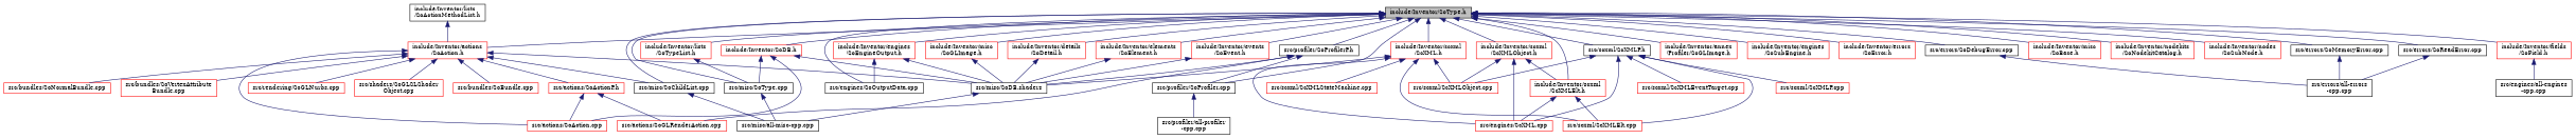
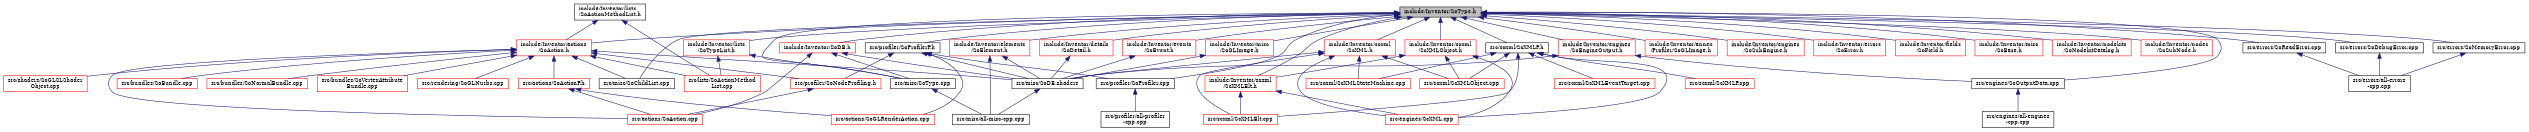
  digraph {
    fontname="DejaVu Serif"
    node [color=red fillcolor=white fontname="DejaVu Serif" fontsize=10 shape=record style=filled]
    edge [color=midnightblue dir=back fontname="DejaVu Serif" fontsize=10 labelfontname=Helvetica labelfontsize=10 style=solid]
    n1 [color=black fillcolor=grey75 fontcolor=black height=0.2 label="include/Inventor/SoType.h" width=0.4]
    n2 [color=black height=0.2 label="src/engines/SoOutputData.cpp" width=0.4]
    n3 [color=black height=0.2 label="src/errors/SoDebugError.cpp" width=0.4]
    n4 [color=black height=0.2 label="src/errors/SoMemoryError.cpp" width=0.4]
    n5 [color=black height=0.2 label="src/errors/SoReadError.cpp" width=0.4]
    n6 [color=black height=0.2 label="src/misc/SoType.cpp" width=0.4]
    n7 [color=black height=0.2 label="src/profiler/SoProfiler.cpp" width=0.4]
    n8 [color=black height=0.2 label="src/profiler/SoProfilerP.h" width=0.4]
    n9 [color=black height=0.2 label="src/scxml/ScXMLP.h" width=0.4]
    n10 [height=0.2 label="include/Inventor/actions\l/SoAction.h" width=0.4]
    n11 [height=0.2 label="include/Inventor/annex\l/Profiler/SoGLImage.h" width=0.4]
    n12 [height=0.2 label="include/Inventor/details\l/SoDetail.h" width=0.4]
    n13 [height=0.2 label="include/Inventor/elements\l/SoElement.h" width=0.4]
    n14 [height=0.2 label="include/Inventor/engines\l/SoEngineOutput.h" width=0.4]
    n15 [height=0.2 label="include/Inventor/engines\l/SoSubEngine.h" width=0.4]
    n16 [height=0.2 label="include/Inventor/errors\l/SoError.h" width=0.4]
    n17 [height=0.2 label="include/Inventor/events\l/SoEvent.h" width=0.4]
    n18 [height=0.2 label="include/Inventor/fields\l/SoField.h" width=0.4]
    n19 [height=0.2 label="include/Inventor/lists\l/SoTypeList.h" width=0.4]
    n20 [height=0.2 label="include/Inventor/misc\l/SoBase.h" width=0.4]
    n21 [height=0.2 label="include/Inventor/misc\l/SoGLImage.h" width=0.4]
    n22 [height=0.2 label="include/Inventor/nodekits\l/SoNodekitCatalog.h" width=0.4]
    n23 [height=0.2 label="include/Inventor/nodes\l/SoSubNode.h" width=0.4]
    n24 [height=0.2 label="include/Inventor/scxml\l/ScXML.h" width=0.4]
    n25 [height=0.2 label="include/Inventor/scxml\l/ScXMLElt.h" width=0.4]
    n26 [height=0.2 label="include/Inventor/scxml\l/ScXMLObject.h" width=0.4]
    n27 [height=0.2 label="include/Inventor/SoDB.h" width=0.4]
    n28 [color=black height=0.2 label="src/misc/SoChildList.cpp" width=0.4]
    n29 [color=black height=0.2 label="src/engines/all-engines\l-cpp.cpp" width=0.4]
    n30 [color=black height=0.2 label="src/errors/all-errors\l-cpp.cpp" width=0.4]
    n31 [color=black height=0.2 label="src/misc/all-misc-cpp.cpp" width=0.4]
    n32 [color=black height=0.2 label="src/profiler/all-profiler\l-cpp.cpp" width=0.4]
    n33 [height=0.2 label="src/actions/SoGLRenderAction.cpp" width=0.4]
    n34 [color=black height=0.2 label="src/misc/SoDB.shaders" width=0.4]
+   n35 [height=0.2 label="src/profiler/SoNodeProfiling.h" width=0.4]
    n36 [height=0.2 label="src/engines/ScXML.cpp" width=0.4]
    n37 [height=0.2 label="src/scxml/ScXMLElt.cpp" width=0.4]
    n38 [height=0.2 label="src/scxml/ScXMLEventTarget.cpp" width=0.4]
    n39 [height=0.2 label="src/scxml/ScXMLObject.cpp" width=0.4]
    n40 [height=0.2 label="src/scxml/ScXMLP.cpp" width=0.4]
    n41 [height=0.2 label="src/scxml/ScXMLStateMachine.cpp" width=0.4]
    n42 [height=0.2 label="src/actions/SoAction.cpp" width=0.4]
    n43 [height=0.2 label="src/actions/SoActionP.h" width=0.4]
    n44 [height=0.2 label="src/bundles/SoBundle.cpp" width=0.4]
    n45 [height=0.2 label="src/bundles/SoNormalBundle.cpp" width=0.4]
    n46 [height=0.2 label="src/bundles/SoVertexAttribute\lBundle.cpp" width=0.4]
+   n47 [height=0.2 label="src/lists/SoActionMethod\lList.cpp" width=0.4]
    n48 [height=0.2 label="src/rendering/SoGLNurbs.cpp" width=0.4]
    n49 [height=0.2 label="src/shaders/SoGLSLShader\lObject.cpp" width=0.4]
    n50 [color=black height=0.2 label="include/Inventor/lists\l/SoActionMethodList.h" width=0.4]
    n1 -> n2
    n1 -> n3
    n1 -> n4
    n1 -> n5
    n1 -> n6
    n1 -> n7
    n1 -> n8
    n1 -> n9
    n1 -> n10
    n1 -> n11
    n1 -> n12
    n1 -> n13
    n1 -> n14
    n1 -> n15
    n1 -> n16
    n1 -> n17
    n1 -> n18
    n1 -> n19
    n1 -> n20
    n1 -> n21
    n1 -> n22
    n1 -> n23
    n1 -> n24
    n1 -> n25
    n1 -> n26
    n1 -> n27
    n1 -> n28
-   n18 -> n29
+   n2 -> n29
    n3 -> n30
    n4 -> n30
    n5 -> n30
    n6 -> n31
    n7 -> n32
    n8 -> n7
    n8 -> n33
    n8 -> n34
+   n8 -> n35
    n9 -> n36
    n9 -> n37
    n9 -> n38
    n9 -> n39
    n9 -> n40
+   n9 -> n41
    n10 -> n28
    n10 -> n34
+   n10 -> n35
    n10 -> n42
    n10 -> n43
    n10 -> n44
    n10 -> n45
    n10 -> n46
+   n10 -> n47
    n10 -> n48
    n10 -> n49
    n12 -> n34
    n13 -> n34
    n14 -> n2
    n14 -> n34
    n17 -> n34
    n19 -> n6
+   n19 -> n47
    n21 -> n34
    n24 -> n34
    n24 -> n36
    n24 -> n37
    n24 -> n39
    n24 -> n41
    n25 -> n36
    n25 -> n37
    n26 -> n25
    n26 -> n36
    n26 -> n39
    n27 -> n6
    n27 -> n34
    n27 -> n42
-   n28 -> n31
+   n13 -> n31
    n34 -> n31
+   n35 -> n42
    n43 -> n33
    n43 -> n42
    n50 -> n10
+   n50 -> n47
  }
